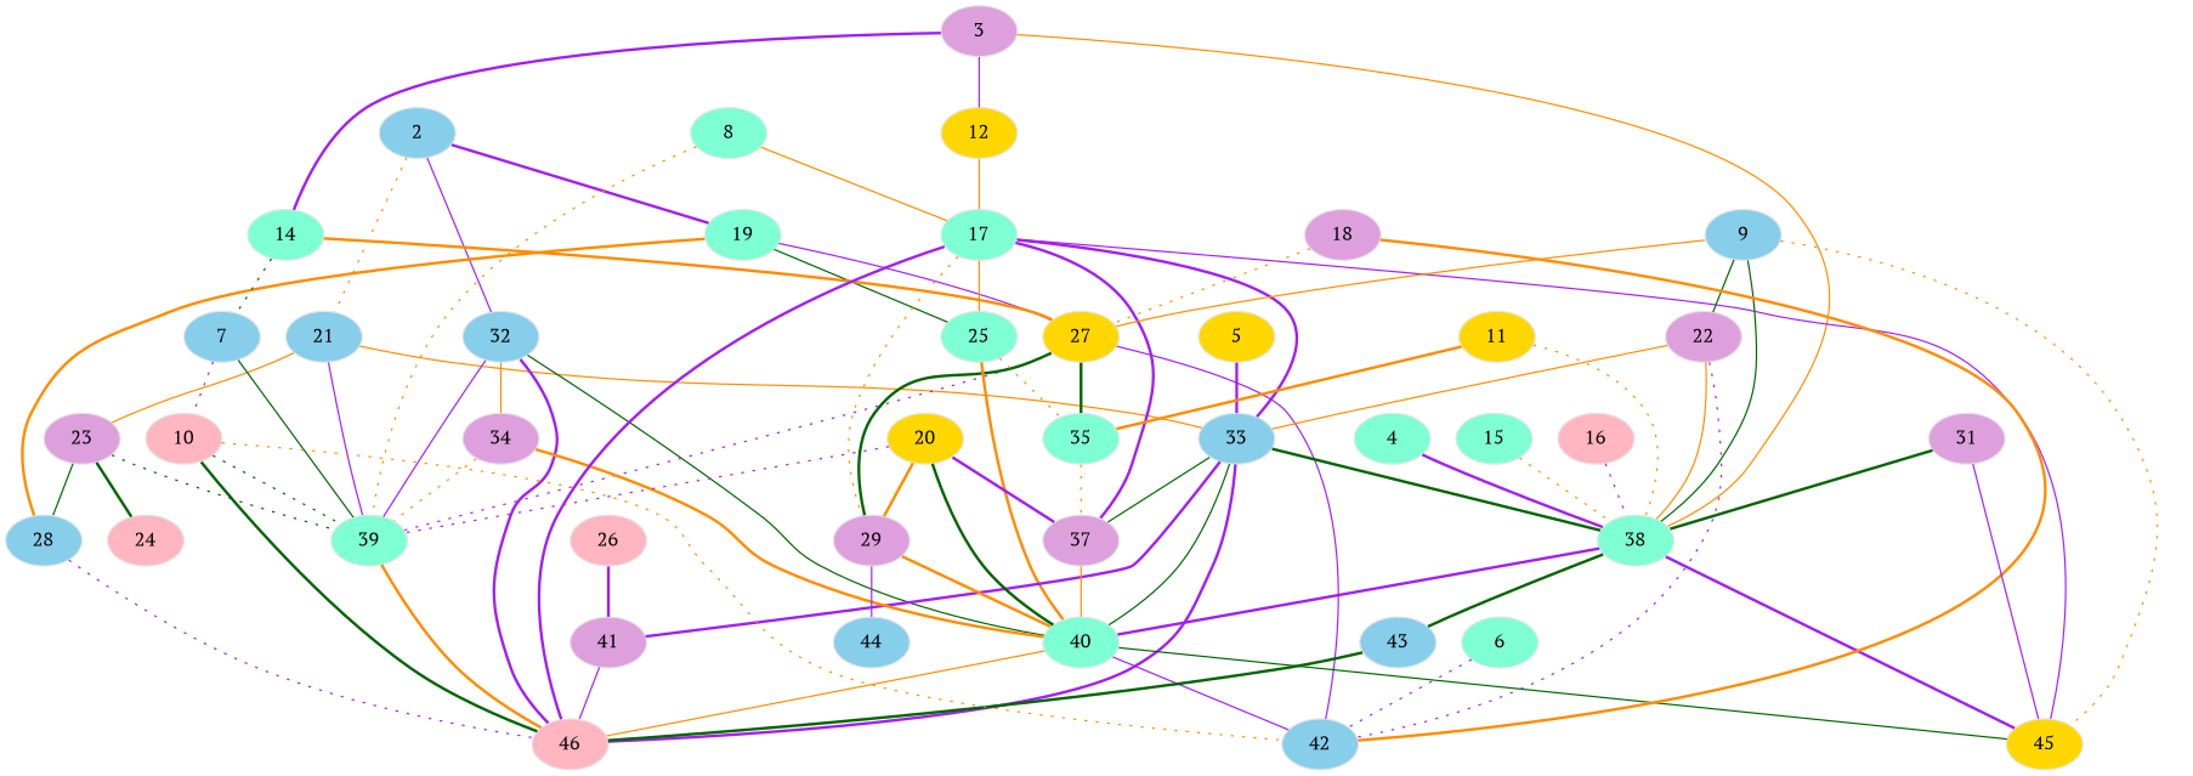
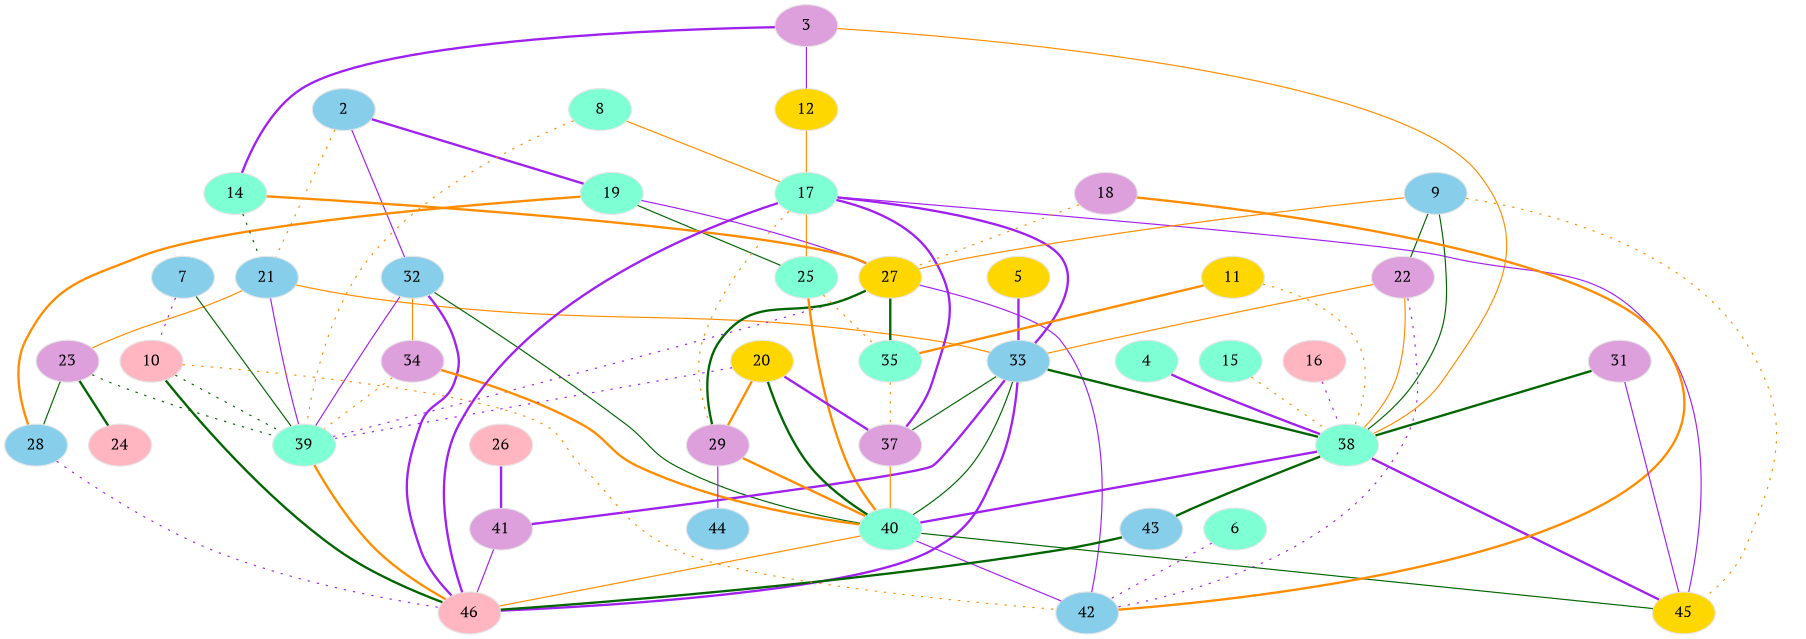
  graph {
    fontname="PT Serif"
    node [color=gray90 fillcolor=aquamarine fontname="PT Serif" style=filled]
    edge [color=purple fontname="PT Serif" style=bold weight=1.0]
    2 [fillcolor=skyblue]
    19
    21 [fillcolor=skyblue]
    32 [fillcolor=skyblue]
    27 [fillcolor=gold]
    25
    28 [fillcolor=skyblue]
    33 [fillcolor=skyblue]
    39
    23 [fillcolor=plum]
    46 [fillcolor=lightpink]
    40
    34 [fillcolor=plum]
    3 [fillcolor=plum]
    12 [fillcolor=gold]
    14
    38
    17
    45 [fillcolor=gold]
    43 [fillcolor=skyblue]
    4
    5 [fillcolor=gold]
    37 [fillcolor=plum]
    41 [fillcolor=plum]
    42 [fillcolor=skyblue]
    6
    7 [fillcolor=skyblue]
    10 [fillcolor=lightpink]
    8
    29 [fillcolor=plum]
    9 [fillcolor=skyblue]
    22 [fillcolor=plum]
    35
    11 [fillcolor=gold]
    15
    16 [fillcolor=lightpink]
    44 [fillcolor=skyblue]
    18 [fillcolor=plum]
    20 [fillcolor=gold]
    24 [fillcolor=lightpink]
    26 [fillcolor=lightpink]
    31 [fillcolor=plum]
    2 -- 19
    2 -- 21 [color=darkorange style=dotted]
    2 -- 32 [style=solid]
    19 -- 27 [style=solid]
    19 -- 25 [color=darkgreen style=solid]
    19 -- 28 [color=darkorange]
    21 -- 33 [color=darkorange style=solid]
    21 -- 39 [style=solid]
    21 -- 23 [color=darkorange style=solid]
    32 -- 39 [style=solid]
    32 -- 46
    32 -- 40 [color=darkgreen style=solid]
    32 -- 34 [color=darkorange style=solid]
    27 -- 39 [style=dotted]
    27 -- 42 [style=solid]
    27 -- 29 [color=darkgreen]
    27 -- 35 [color=darkgreen]
    25 -- 40 [color=darkorange]
    25 -- 35 [color=darkorange style=dotted]
    28 -- 46 [style=dotted]
    33 -- 46
    33 -- 40 [color=darkgreen style=solid]
    33 -- 38 [color=darkgreen]
    33 -- 37 [color=darkgreen style=solid]
    33 -- 41
    39 -- 46 [color=darkorange]
    23 -- 28 [color=darkgreen style=solid]
    23 -- 39 [color=darkgreen style=dotted]
    23 -- 24 [color=darkgreen]
    40 -- 46 [color=darkorange style=solid]
    40 -- 45 [color=darkgreen style=solid]
    40 -- 42 [style=solid weight=2.0]
    34 -- 39 [color=darkorange style=dotted]
    34 -- 40 [color=darkorange]
    3 -- 12 [style=solid]
    3 -- 14
    3 -- 38 [color=darkorange style=solid]
    12 -- 17 [color=darkorange style=solid]
-   14 -- 7 [color=darkgreen style=dotted weight=2.0]
+   14 -- 21 [color=darkgreen style=dotted weight=2.0]
    14 -- 27 [color=darkorange]
    38 -- 40
    38 -- 45
    38 -- 43 [color=darkgreen]
    17 -- 25 [color=darkorange style=solid]
    17 -- 33
    17 -- 46
    17 -- 45 [style=solid]
    17 -- 37
    17 -- 29 [color=darkorange style=dotted]
    43 -- 46 [color=darkgreen]
    4 -- 38
    5 -- 33
    37 -- 40 [color=darkorange style=solid weight=2.0]
    41 -- 46 [style=solid weight=2.0]
    6 -- 42 [style=dotted]
    7 -- 39 [color=darkgreen style=solid]
    7 -- 10 [style=dotted]
    10 -- 39 [color=darkgreen style=dotted weight=2.0]
    10 -- 46 [color=darkgreen]
    10 -- 42 [color=darkorange style=dotted]
    8 -- 39 [color=darkorange style=dotted]
    8 -- 17 [color=darkorange style=solid]
    29 -- 40 [color=darkorange]
    29 -- 44 [style=solid]
    9 -- 27 [color=darkorange style=solid]
    9 -- 38 [color=darkgreen style=solid]
    9 -- 45 [color=darkorange style=dotted]
    9 -- 22 [color=darkgreen style=solid]
    22 -- 33 [color=darkorange style=solid]
    22 -- 38 [color=darkorange style=solid]
    22 -- 42 [style=dotted]
    35 -- 37 [color=darkorange style=dotted]
    11 -- 38 [color=darkorange style=dotted]
    11 -- 35 [color=darkorange]
    15 -- 38 [color=darkorange style=dotted]
    16 -- 38 [style=dotted]
    18 -- 27 [color=darkorange style=dotted]
    18 -- 42 [color=darkorange]
    20 -- 39 [style=dotted]
    20 -- 40 [color=darkgreen]
    20 -- 37
    20 -- 29 [color=darkorange]
    26 -- 41
    31 -- 38 [color=darkgreen]
    31 -- 45 [style=solid]
  }
